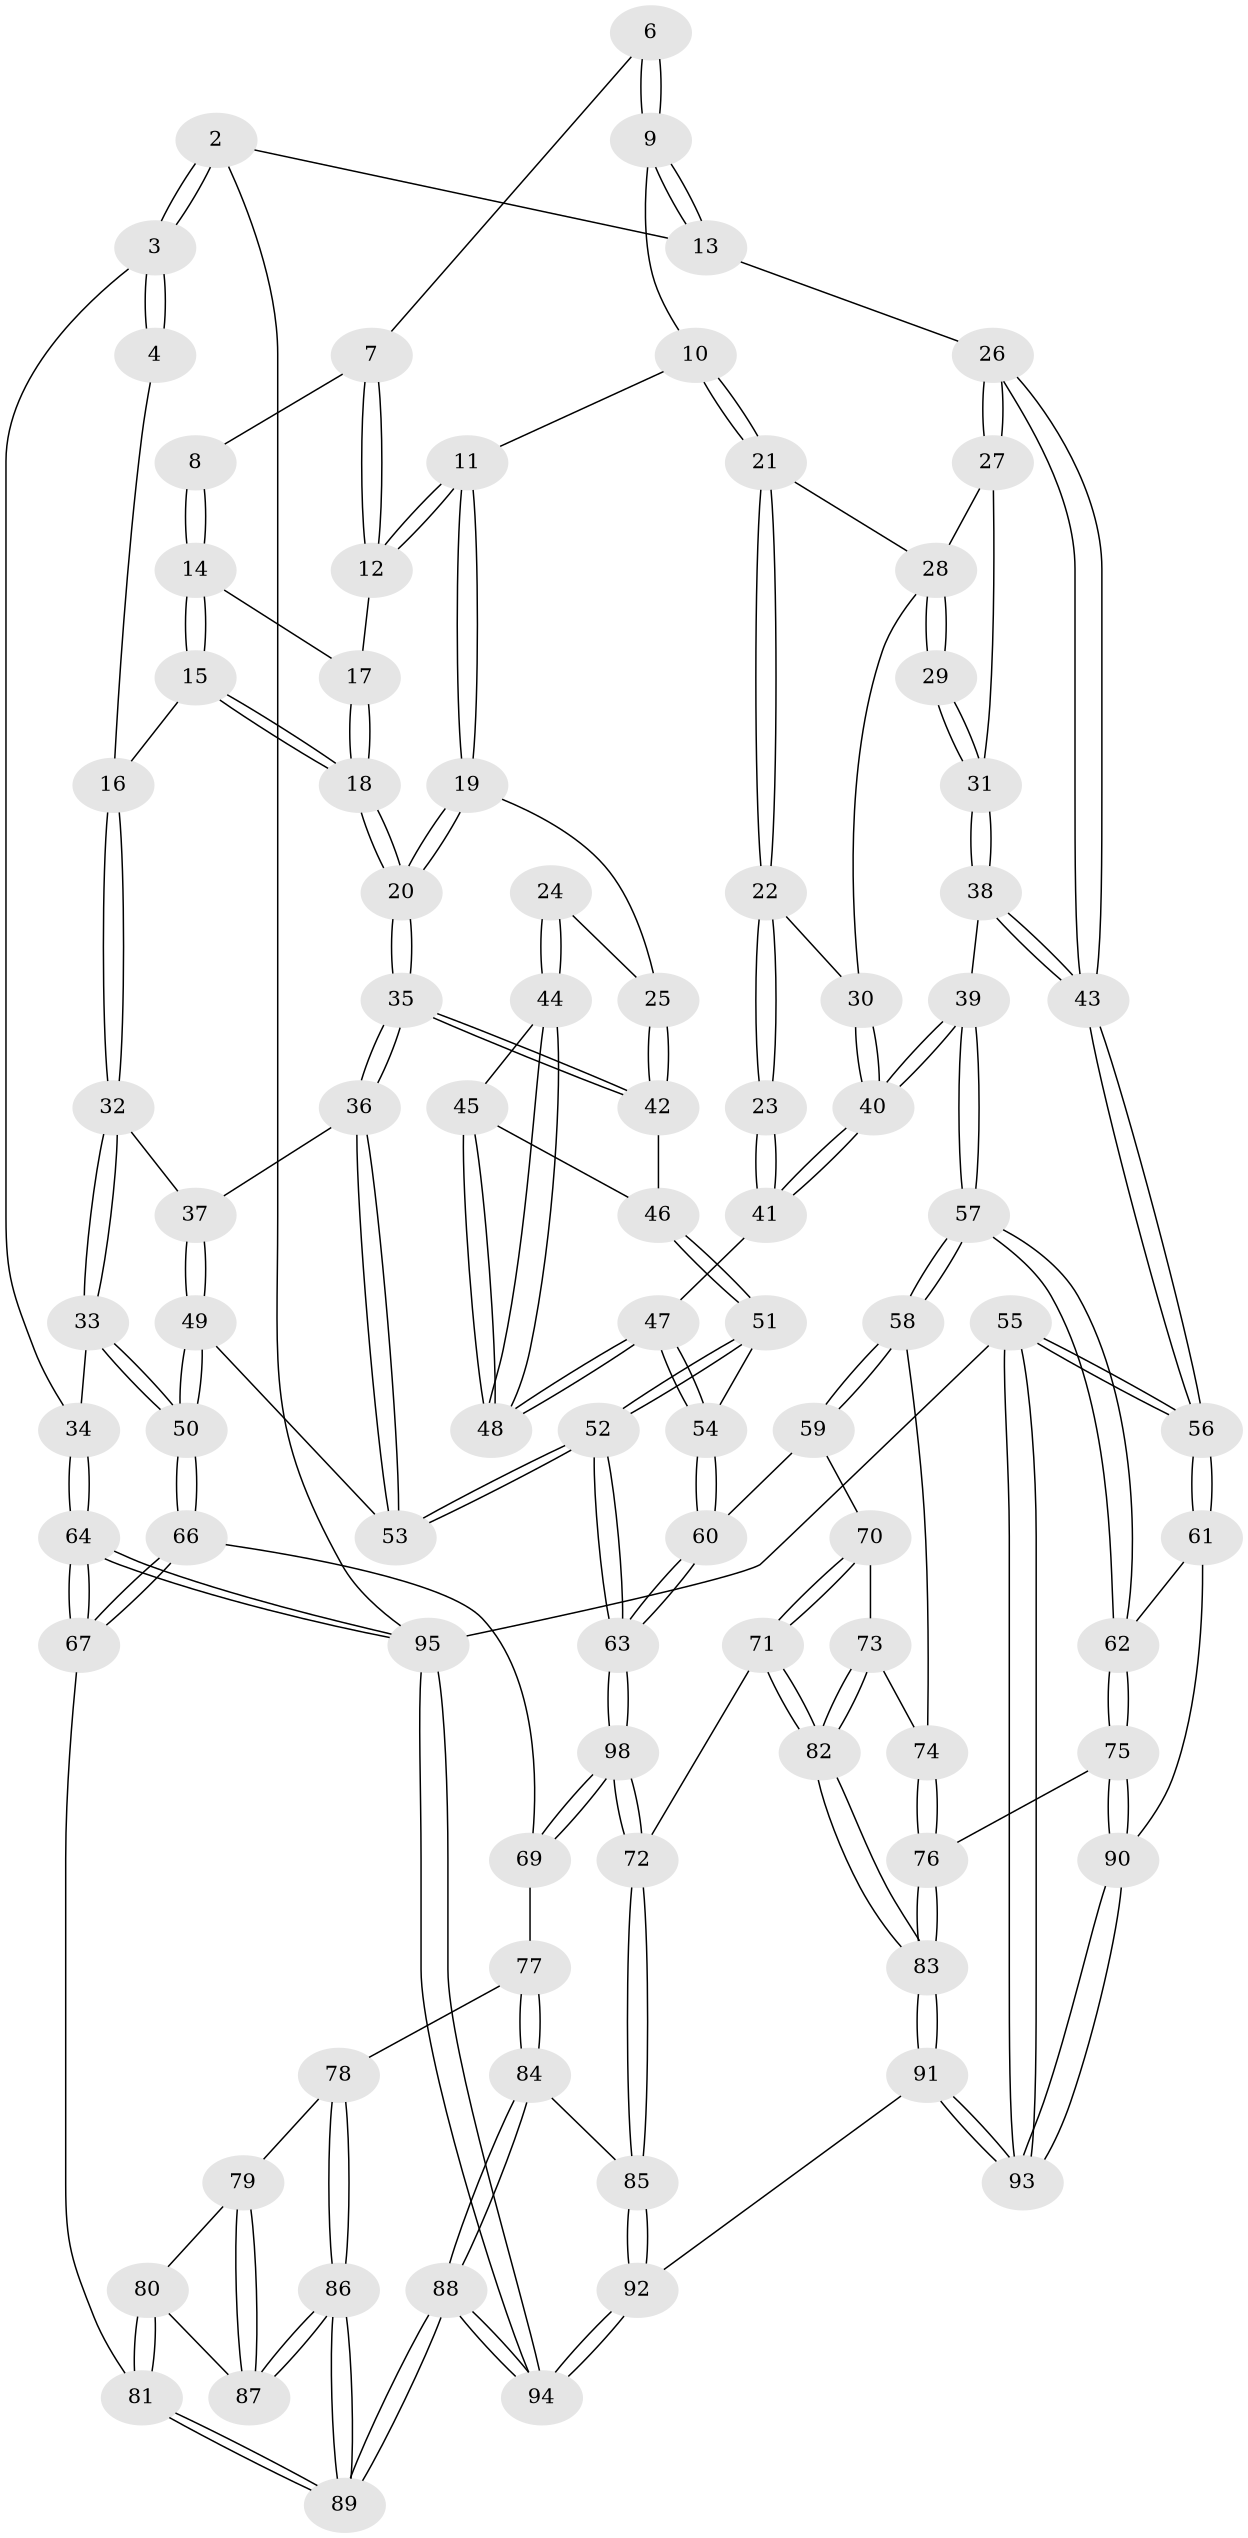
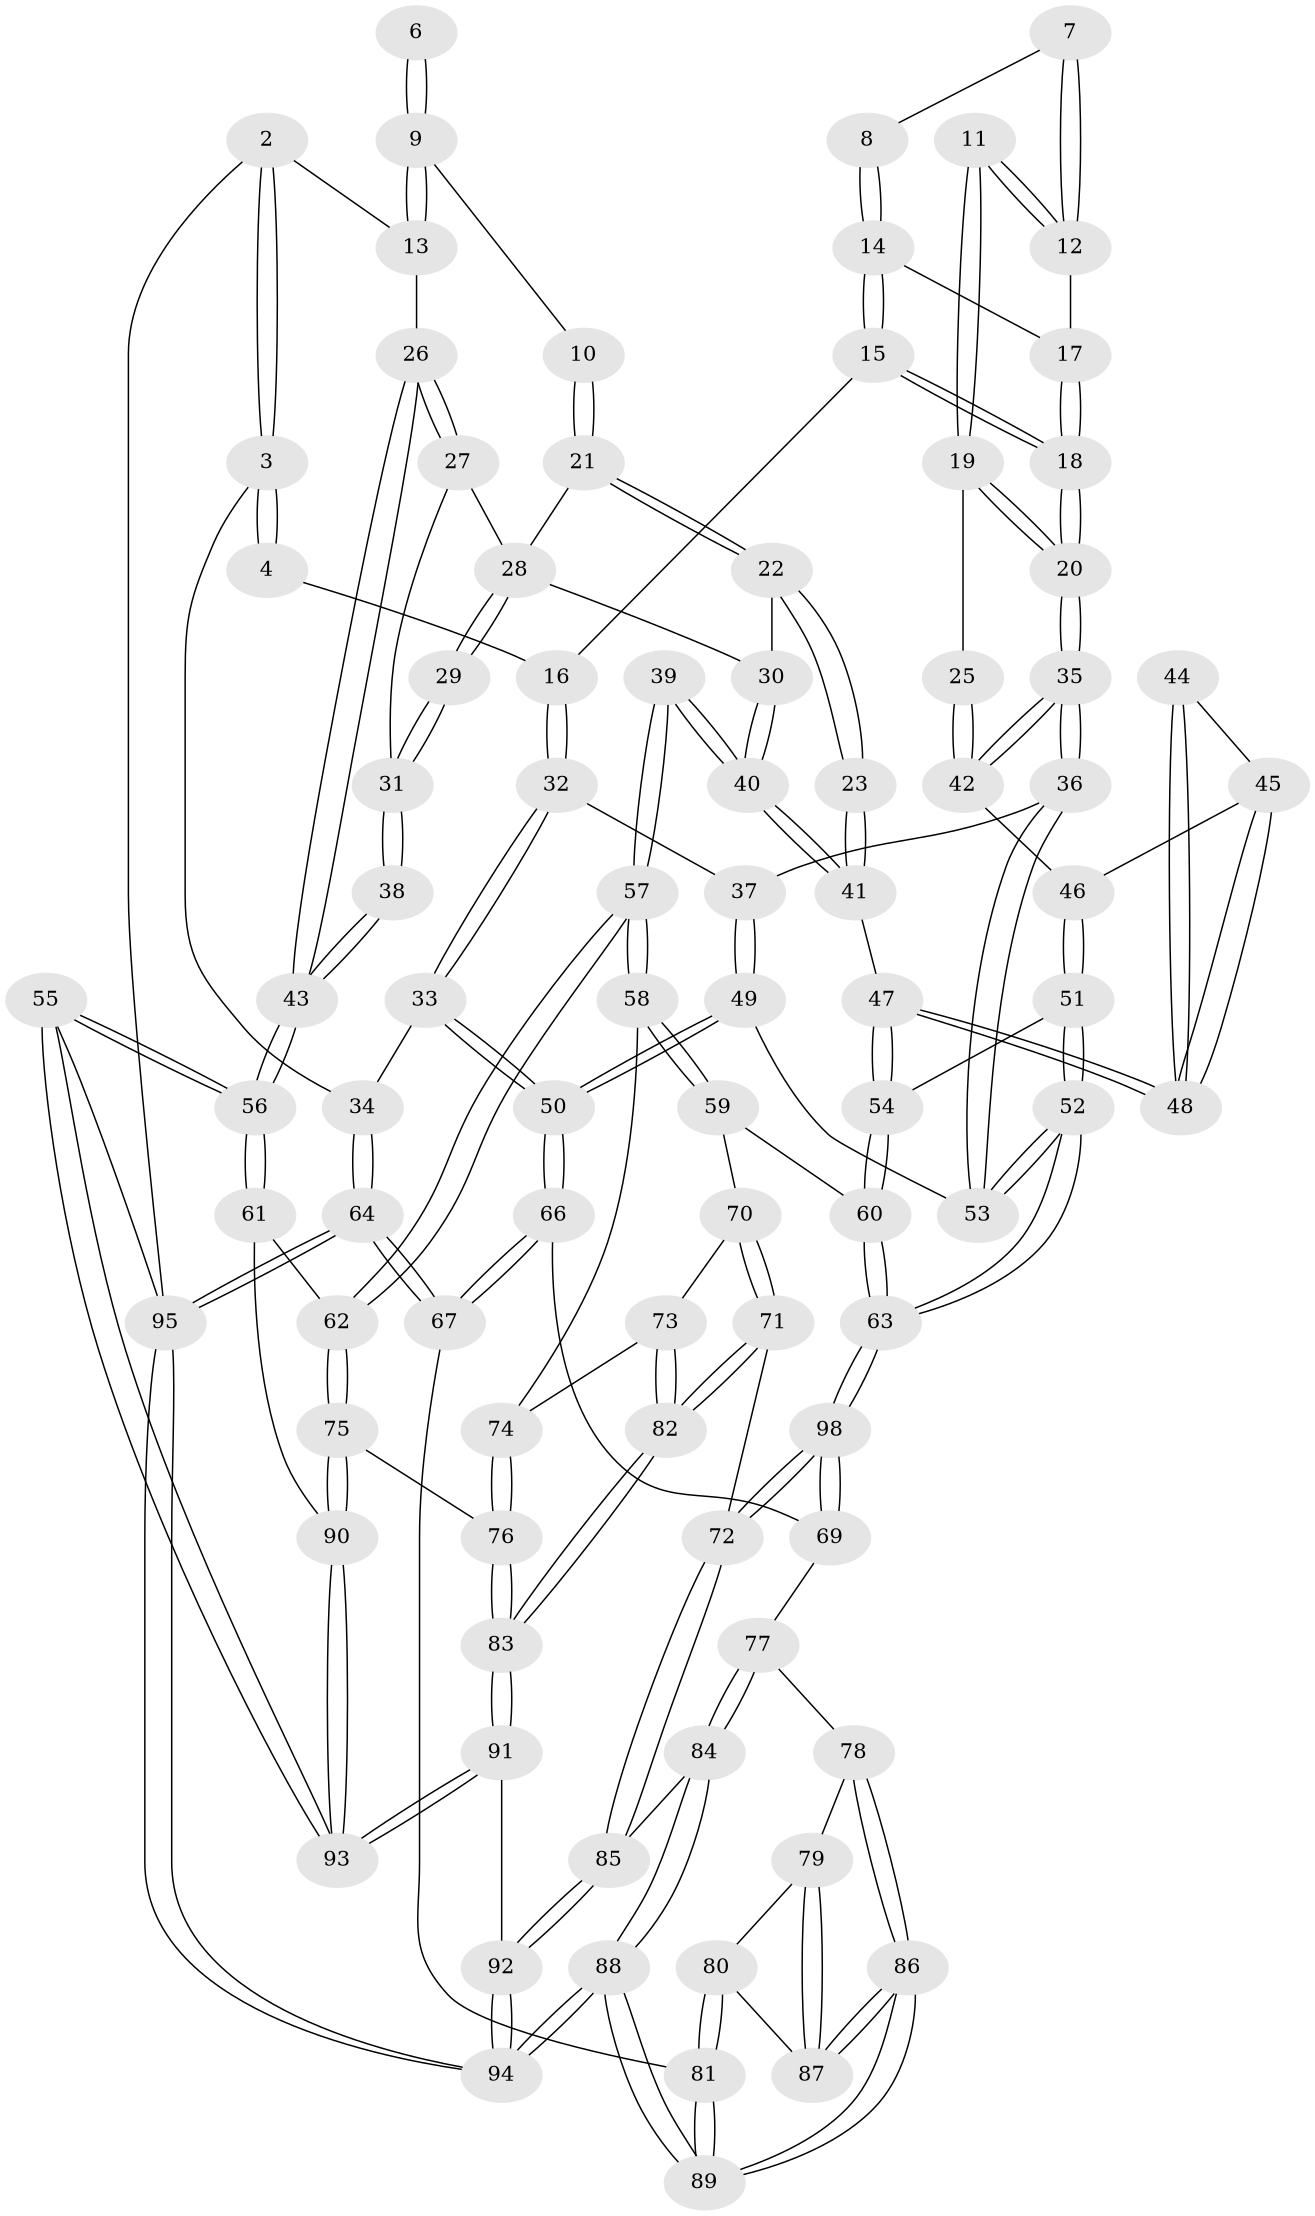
  graph {
    node [color=gray90 style=filled]
    2
    3
    13
    n4 [label=95]
    6
    7
    9
    4
    34
    26
    94
    16
    64
    32
    8
    14
    12
    10
    17
    15
    11
    21
    19
    22
    28
    20
    25
    18
    27
    43
    55
    56
    93
    33
    37
    35
    42
    36
    23
    30
    29
    41
    40
-   24
    44
    47
    45
    48
    46
    31
    38
    39
    50
    49
    66
    67
    53
    57
    58
    62
    54
    51
    61
    52
    60
    69
    63
    n68 [label=98]
    90
    59
    74
    75
    70
    76
    71
    73
    72
    81
    77
    89
    85
    78
    84
    82
    83
    92
    91
    79
    86
    88
    80
    87
    2 -- 3
    2 -- 3
    2 -- 13
    2 -- n4
    3 -- 4
    3 -- 4
    3 -- 34
    13 -- 26
    n4 -- 94
    n4 -- 94
-   6 -- 7
    6 -- 9
    6 -- 9
    7 -- 8
    7 -- 12
    7 -- 12
    9 -- 13
    9 -- 13
    9 -- 10
    4 -- 16
    34 -- 64
    34 -- 64
    26 -- 27
    26 -- 27
    26 -- 43
    26 -- 43
    16 -- 32
    16 -- 32
    64 -- n4
    64 -- n4
    64 -- 67
    64 -- 67
    32 -- 33
    32 -- 33
    32 -- 37
    8 -- 14
    8 -- 14
    14 -- 17
    14 -- 15
    14 -- 15
    12 -- 17
-   10 -- 11
    10 -- 21
    10 -- 21
    17 -- 18
    17 -- 18
    15 -- 16
    15 -- 18
    15 -- 18
    11 -- 12
    11 -- 12
    11 -- 19
    11 -- 19
    21 -- 22
    21 -- 22
    21 -- 28
    19 -- 20
    19 -- 20
    19 -- 25
    22 -- 23
    22 -- 23
    22 -- 30
    28 -- 30
    28 -- 29
    28 -- 29
    20 -- 35
    20 -- 35
    25 -- 42
    25 -- 42
    18 -- 20
    18 -- 20
    27 -- 28
    27 -- 31
    43 -- 56
    43 -- 56
    55 -- n4
    55 -- 56
    55 -- 56
    55 -- 93
    55 -- 93
    56 -- 61
    56 -- 61
    33 -- 34
    33 -- 50
    33 -- 50
    37 -- 49
    37 -- 49
    35 -- 42
    35 -- 42
    35 -- 36
    35 -- 36
    42 -- 46
    36 -- 37
    36 -- 53
    36 -- 53
    23 -- 41
    23 -- 41
    30 -- 40
    30 -- 40
    29 -- 31
    29 -- 31
    41 -- 47
    40 -- 41
    40 -- 41
-   24 -- 25
-   24 -- 44
-   24 -- 44
    44 -- 45
    44 -- 48
    44 -- 48
    47 -- 48
    47 -- 48
    47 -- 54
    47 -- 54
    45 -- 48
    45 -- 48
    45 -- 46
    46 -- 51
    46 -- 51
    31 -- 38
    31 -- 38
    38 -- 43
    38 -- 43
-   38 -- 39
    39 -- 40
    39 -- 40
    39 -- 57
    39 -- 57
    50 -- 66
    50 -- 66
    49 -- 50
    49 -- 50
    49 -- 53
    66 -- 67
    66 -- 67
    66 -- 69
    67 -- 81
    57 -- 58
    57 -- 58
    57 -- 62
    57 -- 62
    58 -- 59
    58 -- 59
    58 -- 74
    62 -- 75
    62 -- 75
    54 -- 60
    54 -- 60
    51 -- 54
    51 -- 52
    51 -- 52
    61 -- 62
    61 -- 90
    52 -- 53
    52 -- 53
    52 -- 63
    52 -- 63
    60 -- 63
    60 -- 63
    69 -- 77
    63 -- n68
    63 -- n68
    n68 -- 69
    n68 -- 69
    n68 -- 72
    n68 -- 72
    90 -- 93
    90 -- 93
    59 -- 60
    59 -- 70
    74 -- 76
    74 -- 76
    75 -- 90
    75 -- 90
    75 -- 76
    70 -- 71
    70 -- 71
    70 -- 73
    76 -- 83
    76 -- 83
    71 -- 72
    71 -- 82
    71 -- 82
    73 -- 74
    73 -- 82
    73 -- 82
    72 -- 85
    72 -- 85
    81 -- 89
    81 -- 89
    77 -- 78
    77 -- 84
    77 -- 84
    85 -- 92
    85 -- 92
    78 -- 79
    78 -- 86
    78 -- 86
    84 -- 85
    84 -- 88
    84 -- 88
    82 -- 83
    82 -- 83
    83 -- 91
    83 -- 91
    92 -- 94
    92 -- 94
    91 -- 93
    91 -- 93
    91 -- 92
    79 -- 80
    79 -- 87
    79 -- 87
    86 -- 89
    86 -- 89
    86 -- 87
    86 -- 87
    88 -- 94
    88 -- 94
    88 -- 89
    88 -- 89
    80 -- 81
    80 -- 81
    80 -- 87
  }
